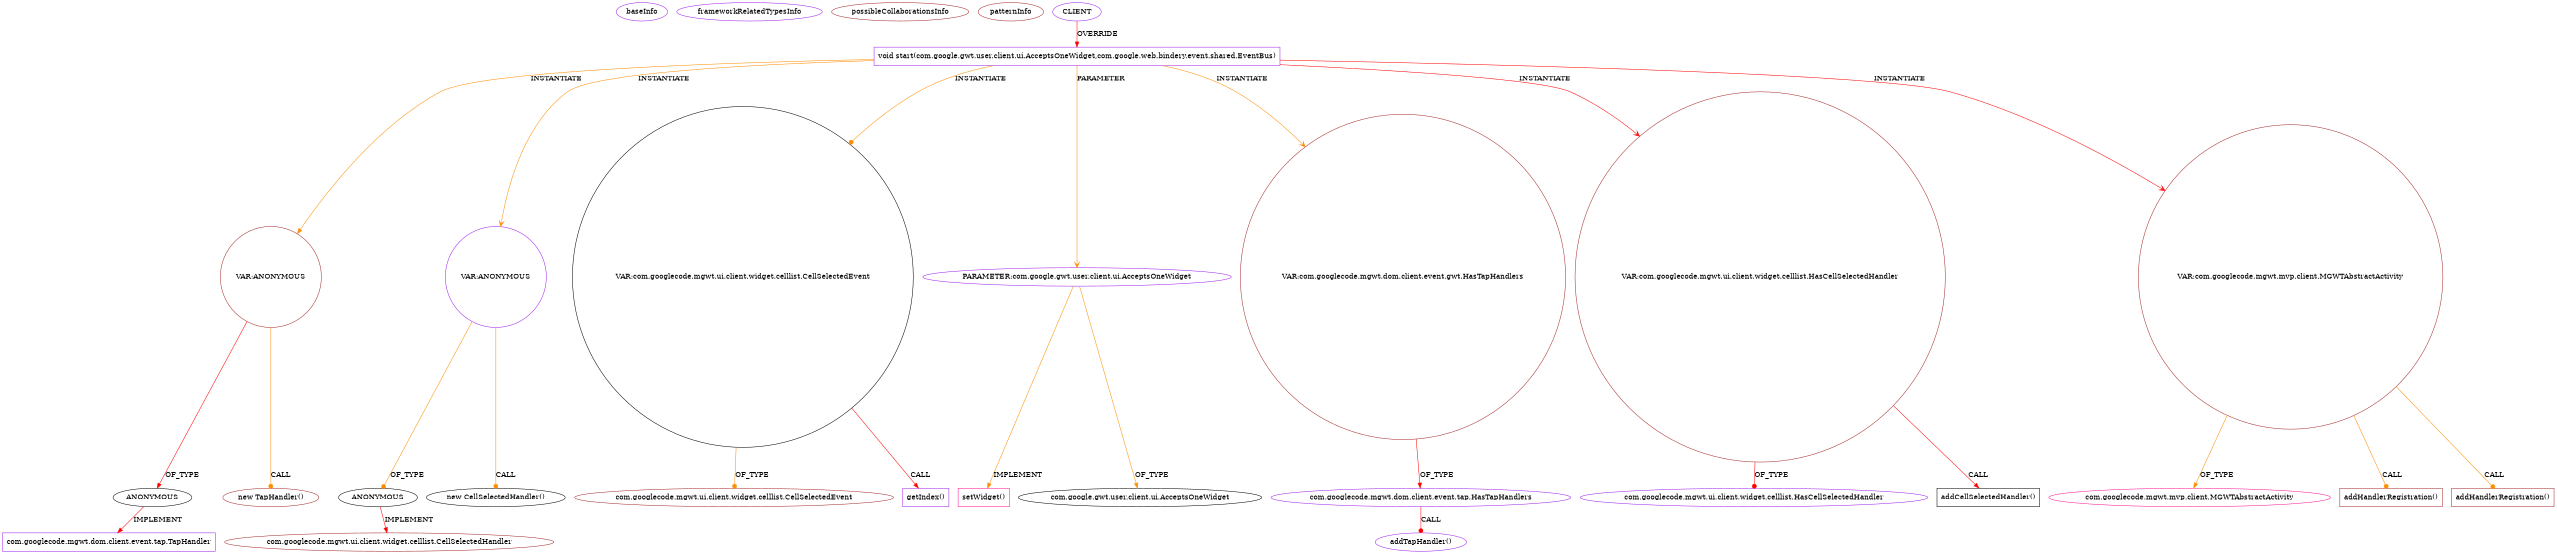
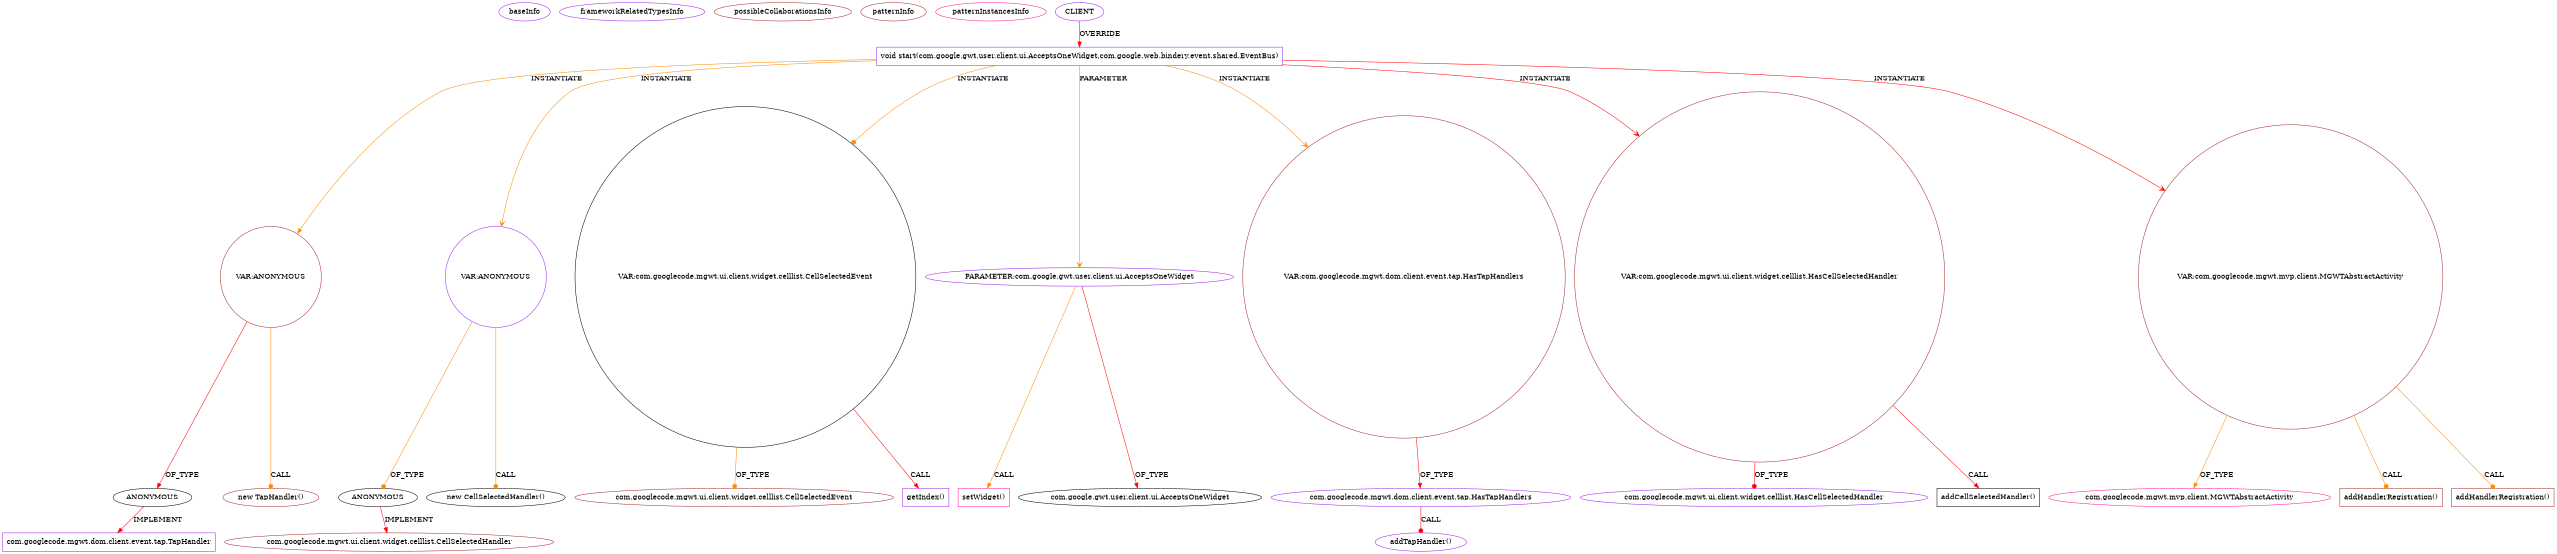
  digraph {
    node [color=purple isFrameworkType=false vertexType=VARIABLE_EXPRESION]
    edge [arrowhead=normal color=darkorange]
    baseInfo [category=pattern graphId=809 isAnonymous=false possibleRelation=true isFrameworkType="" vertexType=""]
    frameworkRelatedTypesInfo [0="com.googlecode.mgwt.mvp.client.MGWTAbstractActivity" isFrameworkType="" vertexType=""]
    possibleCollaborationsInfo [0="809~INSTANTIATION-OVERRIDING_METHOD_DECLARATION-~com.googlecode.mgwt.mvp.client.MGWTAbstractActivity ~com.googlecode.mgwt.dom.client.event.tap.TapHandler ~false~true" 1="809~INSTANTIATION-OVERRIDING_METHOD_DECLARATION-~com.googlecode.mgwt.mvp.client.MGWTAbstractActivity ~com.googlecode.mgwt.ui.client.widget.celllist.CellSelectedHandler ~false~true" color=brown isFrameworkType="" vertexType=""]
    patternInfo [color=brown frequency=3.0 patternRootClient=0 isFrameworkType="" vertexType=""]
+   patternInstancesInfo [0="rjdkolb-jozijug_phonegapdemo~/rjdkolb-jozijug_phonegapdemo/jozijug_phonegapdemo-master/src/main/java/org/openrap/jozijug/mgwtphonegap/client/activities/UIActivity.java~UIActivity~4371" 1="rjdkolb-jozijug_phonegapdemo~/rjdkolb-jozijug_phonegapdemo/jozijug_phonegapdemo-master/src/main/java/org/openrap/jozijug/mgwtphonegap/client/activities/ShowCaseListActivity.java~ShowCaseListActivity~4380" 2="rjdkolb-jozijug_phonegapdemo~/rjdkolb-jozijug_phonegapdemo/jozijug_phonegapdemo-master/src/main/java/org/openrap/jozijug/mgwtphonegap/client/activities/testphonegap/TestPhoneGapActivity.java~TestPhoneGapActivity~4406" color=deeppink isFrameworkType="" vertexType=""]
    n6 [label="com.googlecode.mgwt.dom.client.event.tap.TapHandler" shape=box vertexType=FRAMEWORK_INTERFACE_TYPE]
    n7 [color=black label=ANONYMOUS vertexType=REFERENCE_ANONYMOUS_DECLARATION]
    n8 [color=brown label="VAR:ANONYMOUS" shape=circle]
    n9 [color=brown label="new TapHandler()" vertexType=CONSTRUCTOR_CALL]
    n10 [label="void start(com.google.gwt.user.client.ui.AcceptsOneWidget,com.google.web.bindery.event.shared.EventBus)" shape=box vertexType=OVERRIDING_METHOD_DECLARATION]
    n11 [label="VAR:ANONYMOUS" shape=circle]
    n12 [color=black label="VAR:com.googlecode.mgwt.ui.client.widget.celllist.CellSelectedEvent" shape=circle]
    n13 [label="PARAMETER:com.google.gwt.user.client.ui.AcceptsOneWidget" vertexType=PARAMETER_DECLARATION]
-   n14 [color=brown label="VAR:com.googlecode.mgwt.dom.client.event.gwt.HasTapHandlers" shape=circle]
+   n14 [color=brown label="VAR:com.googlecode.mgwt.dom.client.event.tap.HasTapHandlers" shape=circle]
    n15 [color=brown label="VAR:com.googlecode.mgwt.ui.client.widget.celllist.HasCellSelectedHandler" shape=circle]
    n16 [color=brown label="VAR:com.googlecode.mgwt.mvp.client.MGWTAbstractActivity" shape=circle]
    n17 [color=black label=ANONYMOUS vertexType=REFERENCE_ANONYMOUS_DECLARATION]
    n18 [color=black label="new CellSelectedHandler()" vertexType=CONSTRUCTOR_CALL]
    n19 [color=brown label="com.googlecode.mgwt.ui.client.widget.celllist.CellSelectedEvent" vertexType=FRAMEWORK_CLASS_TYPE]
    n20 [label="getIndex()" shape=box vertexType=INSIDE_CALL]
    n21 [color=deeppink label="setWidget()" shape=box vertexType=INSIDE_CALL]
    n22 [color=black label="com.google.gwt.user.client.ui.AcceptsOneWidget" vertexType=FRAMEWORK_INTERFACE_TYPE]
    n23 [label="com.googlecode.mgwt.dom.client.event.tap.HasTapHandlers" vertexType=FRAMEWORK_INTERFACE_TYPE]
    n24 [label="com.googlecode.mgwt.ui.client.widget.celllist.HasCellSelectedHandler" vertexType=FRAMEWORK_INTERFACE_TYPE]
    n25 [color=black label="addCellSelectedHandler()" shape=box vertexType=INSIDE_CALL]
    n26 [color=deeppink label="com.googlecode.mgwt.mvp.client.MGWTAbstractActivity" vertexType=FRAMEWORK_CLASS_TYPE]
    n27 [color=brown label="addHandlerRegistration()" shape=box vertexType=INSIDE_CALL]
    n28 [color=brown label="addHandlerRegistration()" shape=box vertexType=INSIDE_CALL]
    n29 [label=CLIENT vertexType=ROOT_CLIENT_CLASS_DECLARATION]
    n30 [color=brown label="com.googlecode.mgwt.ui.client.widget.celllist.CellSelectedHandler" vertexType=FRAMEWORK_INTERFACE_TYPE]
    n31 [label="addTapHandler()" shape=ellipse vertexType=INSIDE_CALL]
    n7 -> n6 [color=red label=IMPLEMENT]
    n8 -> n7 [color=red label=OF_TYPE]
    n8 -> n9 [arrowhead=dot label=CALL]
    n10 -> n8 [label=INSTANTIATE]
    n10 -> n11 [arrowhead=vee label=INSTANTIATE]
    n10 -> n12 [arrowhead=dot label=INSTANTIATE]
    n10 -> n13 [arrowhead=vee label=PARAMETER]
    n10 -> n14 [arrowhead=vee label=INSTANTIATE]
    n10 -> n15 [arrowhead=vee color=red label=INSTANTIATE]
    n10 -> n16 [arrowhead=vee color=red label=INSTANTIATE]
    n11 -> n17 [arrowhead=dot label=OF_TYPE]
    n11 -> n18 [arrowhead=dot label=CALL]
    n12 -> n19 [arrowhead=dot label=OF_TYPE]
    n12 -> n20 [color=red label=CALL]
-   n13 -> n21 [label=IMPLEMENT]
-   n13 -> n22 [label=OF_TYPE]
+   n13 -> n21 [label=CALL]
+   n13 -> n22 [color=red label=OF_TYPE]
    n14 -> n23 [color=red label=OF_TYPE]
    n15 -> n24 [arrowhead=dot color=red label=OF_TYPE]
    n15 -> n25 [color=red label=CALL]
    n16 -> n26 [label=OF_TYPE]
    n16 -> n27 [arrowhead=dot label=CALL]
    n16 -> n28 [arrowhead=dot label=CALL]
    n17 -> n30 [color=red label=IMPLEMENT]
    n23 -> n31 [arrowhead=dot color=red label=CALL]
    n29 -> n10 [color=red label=OVERRIDE]
  }
